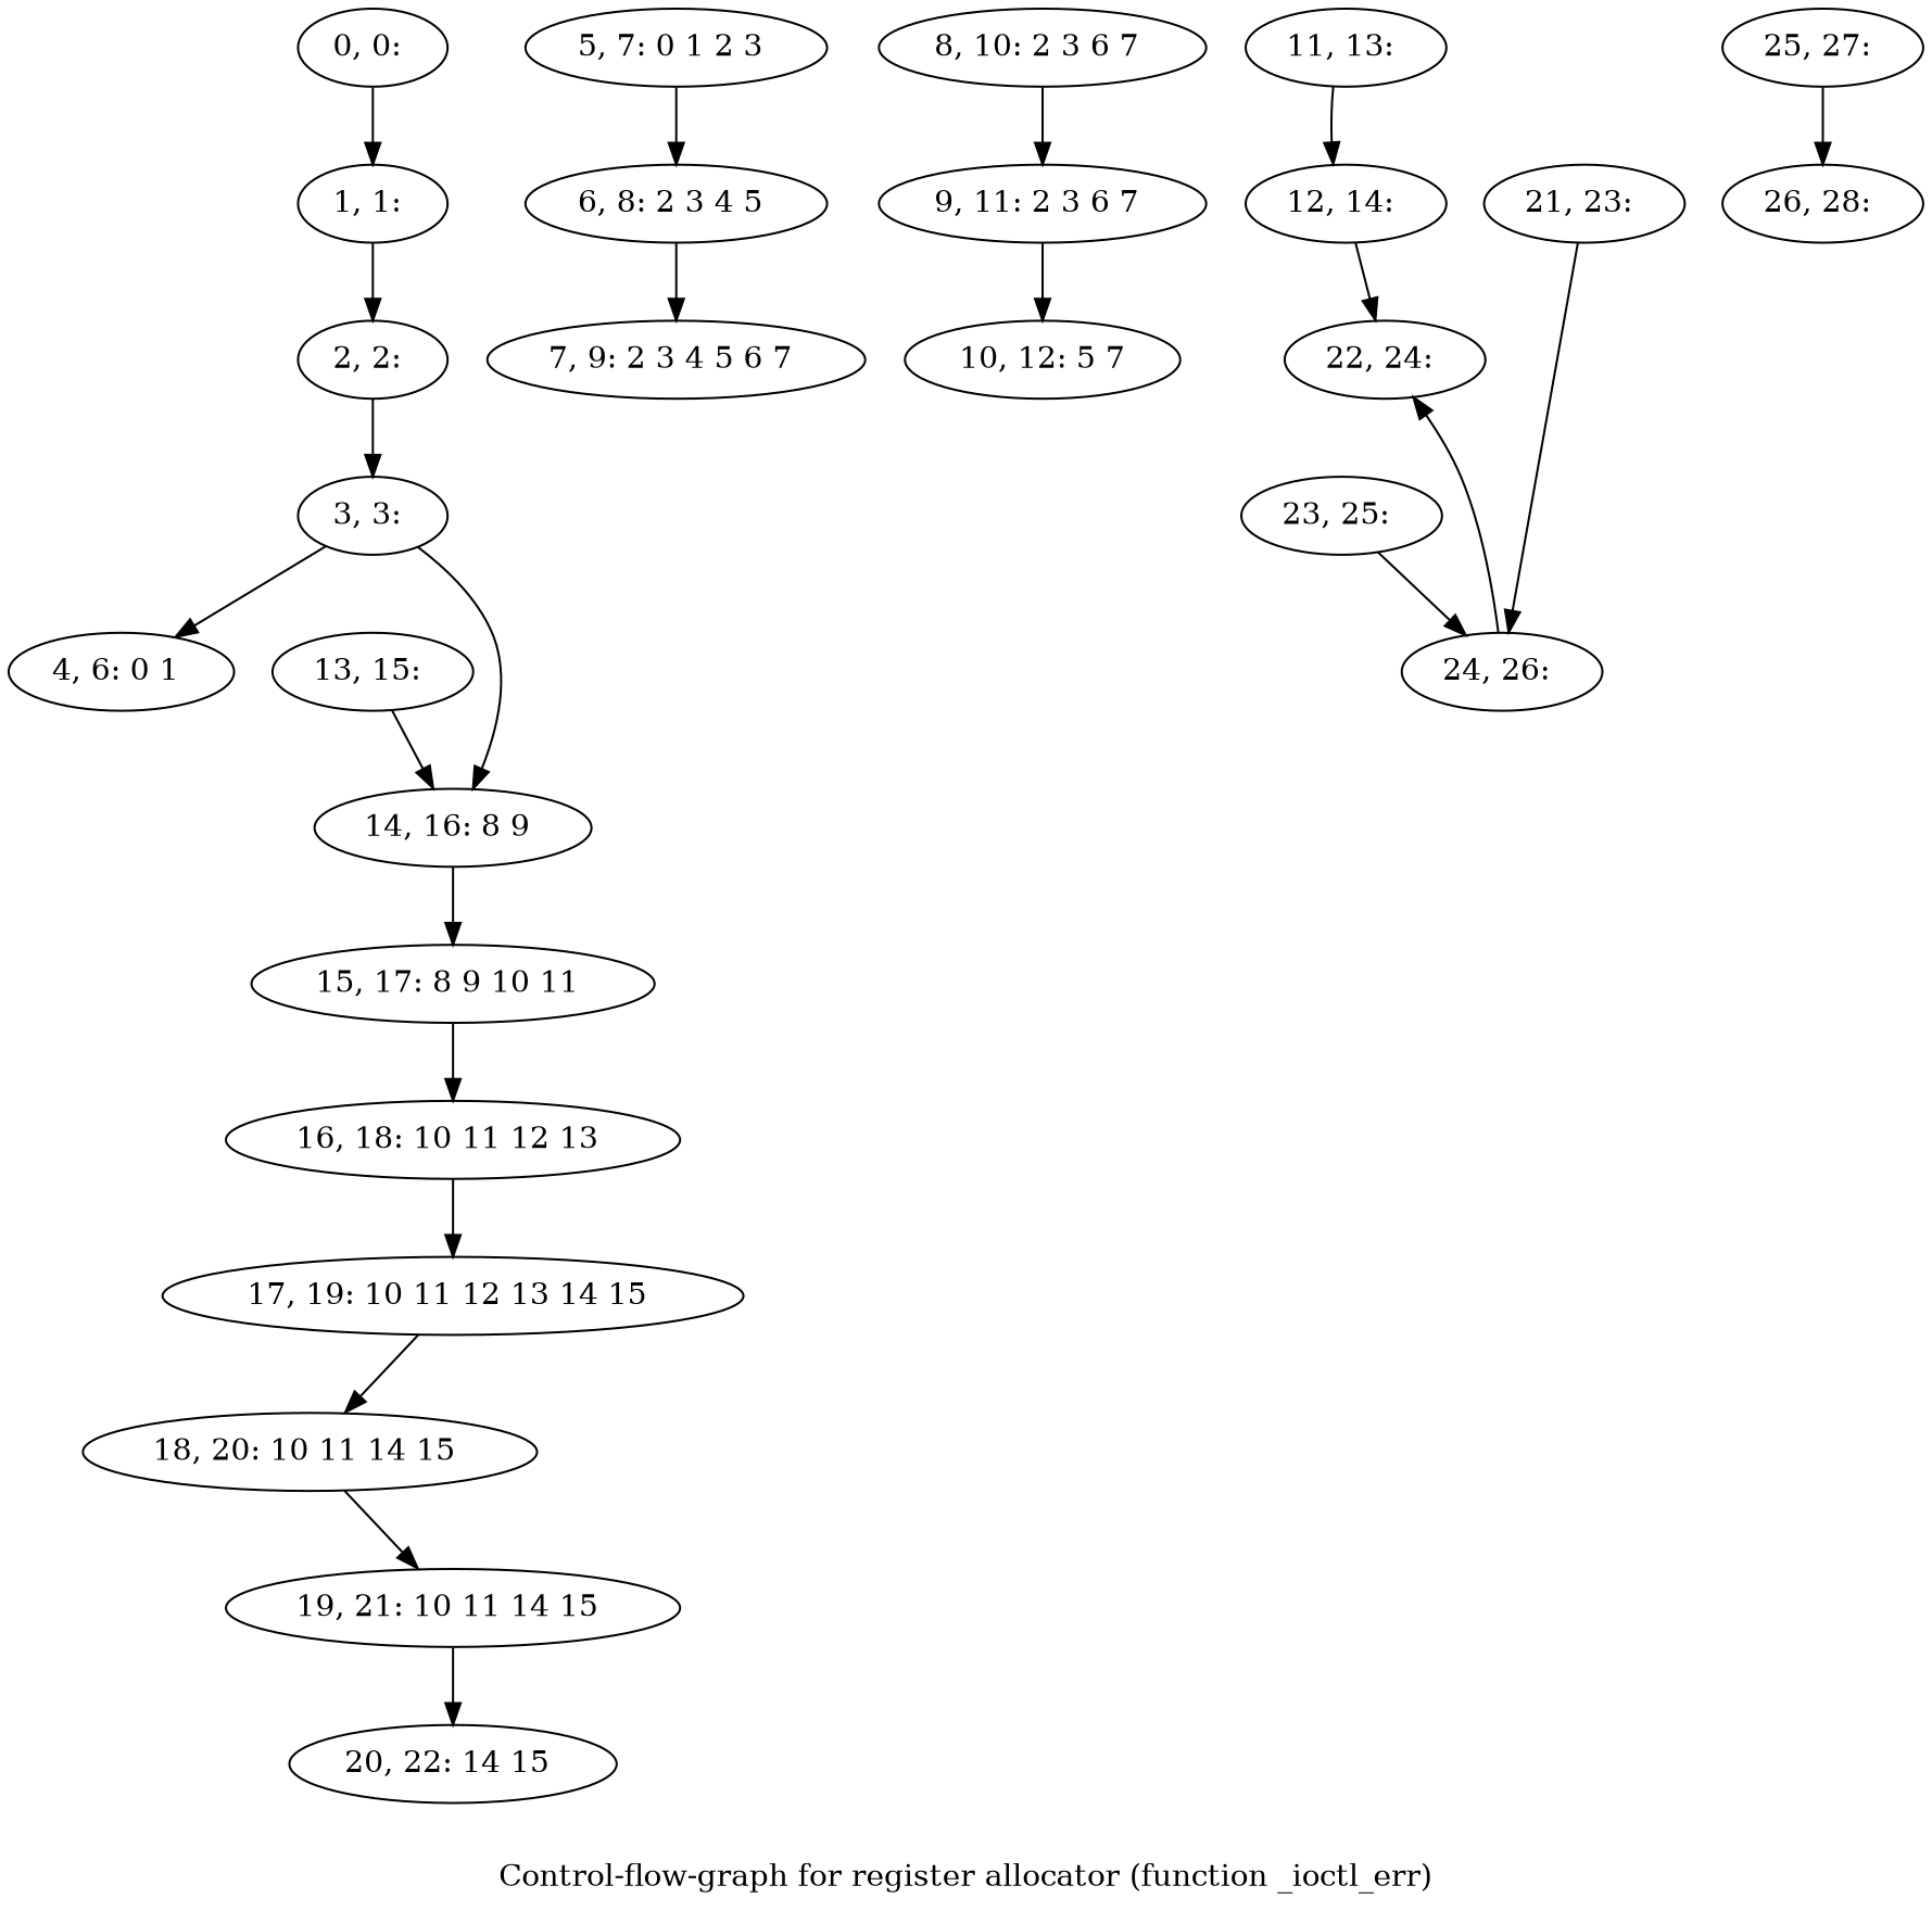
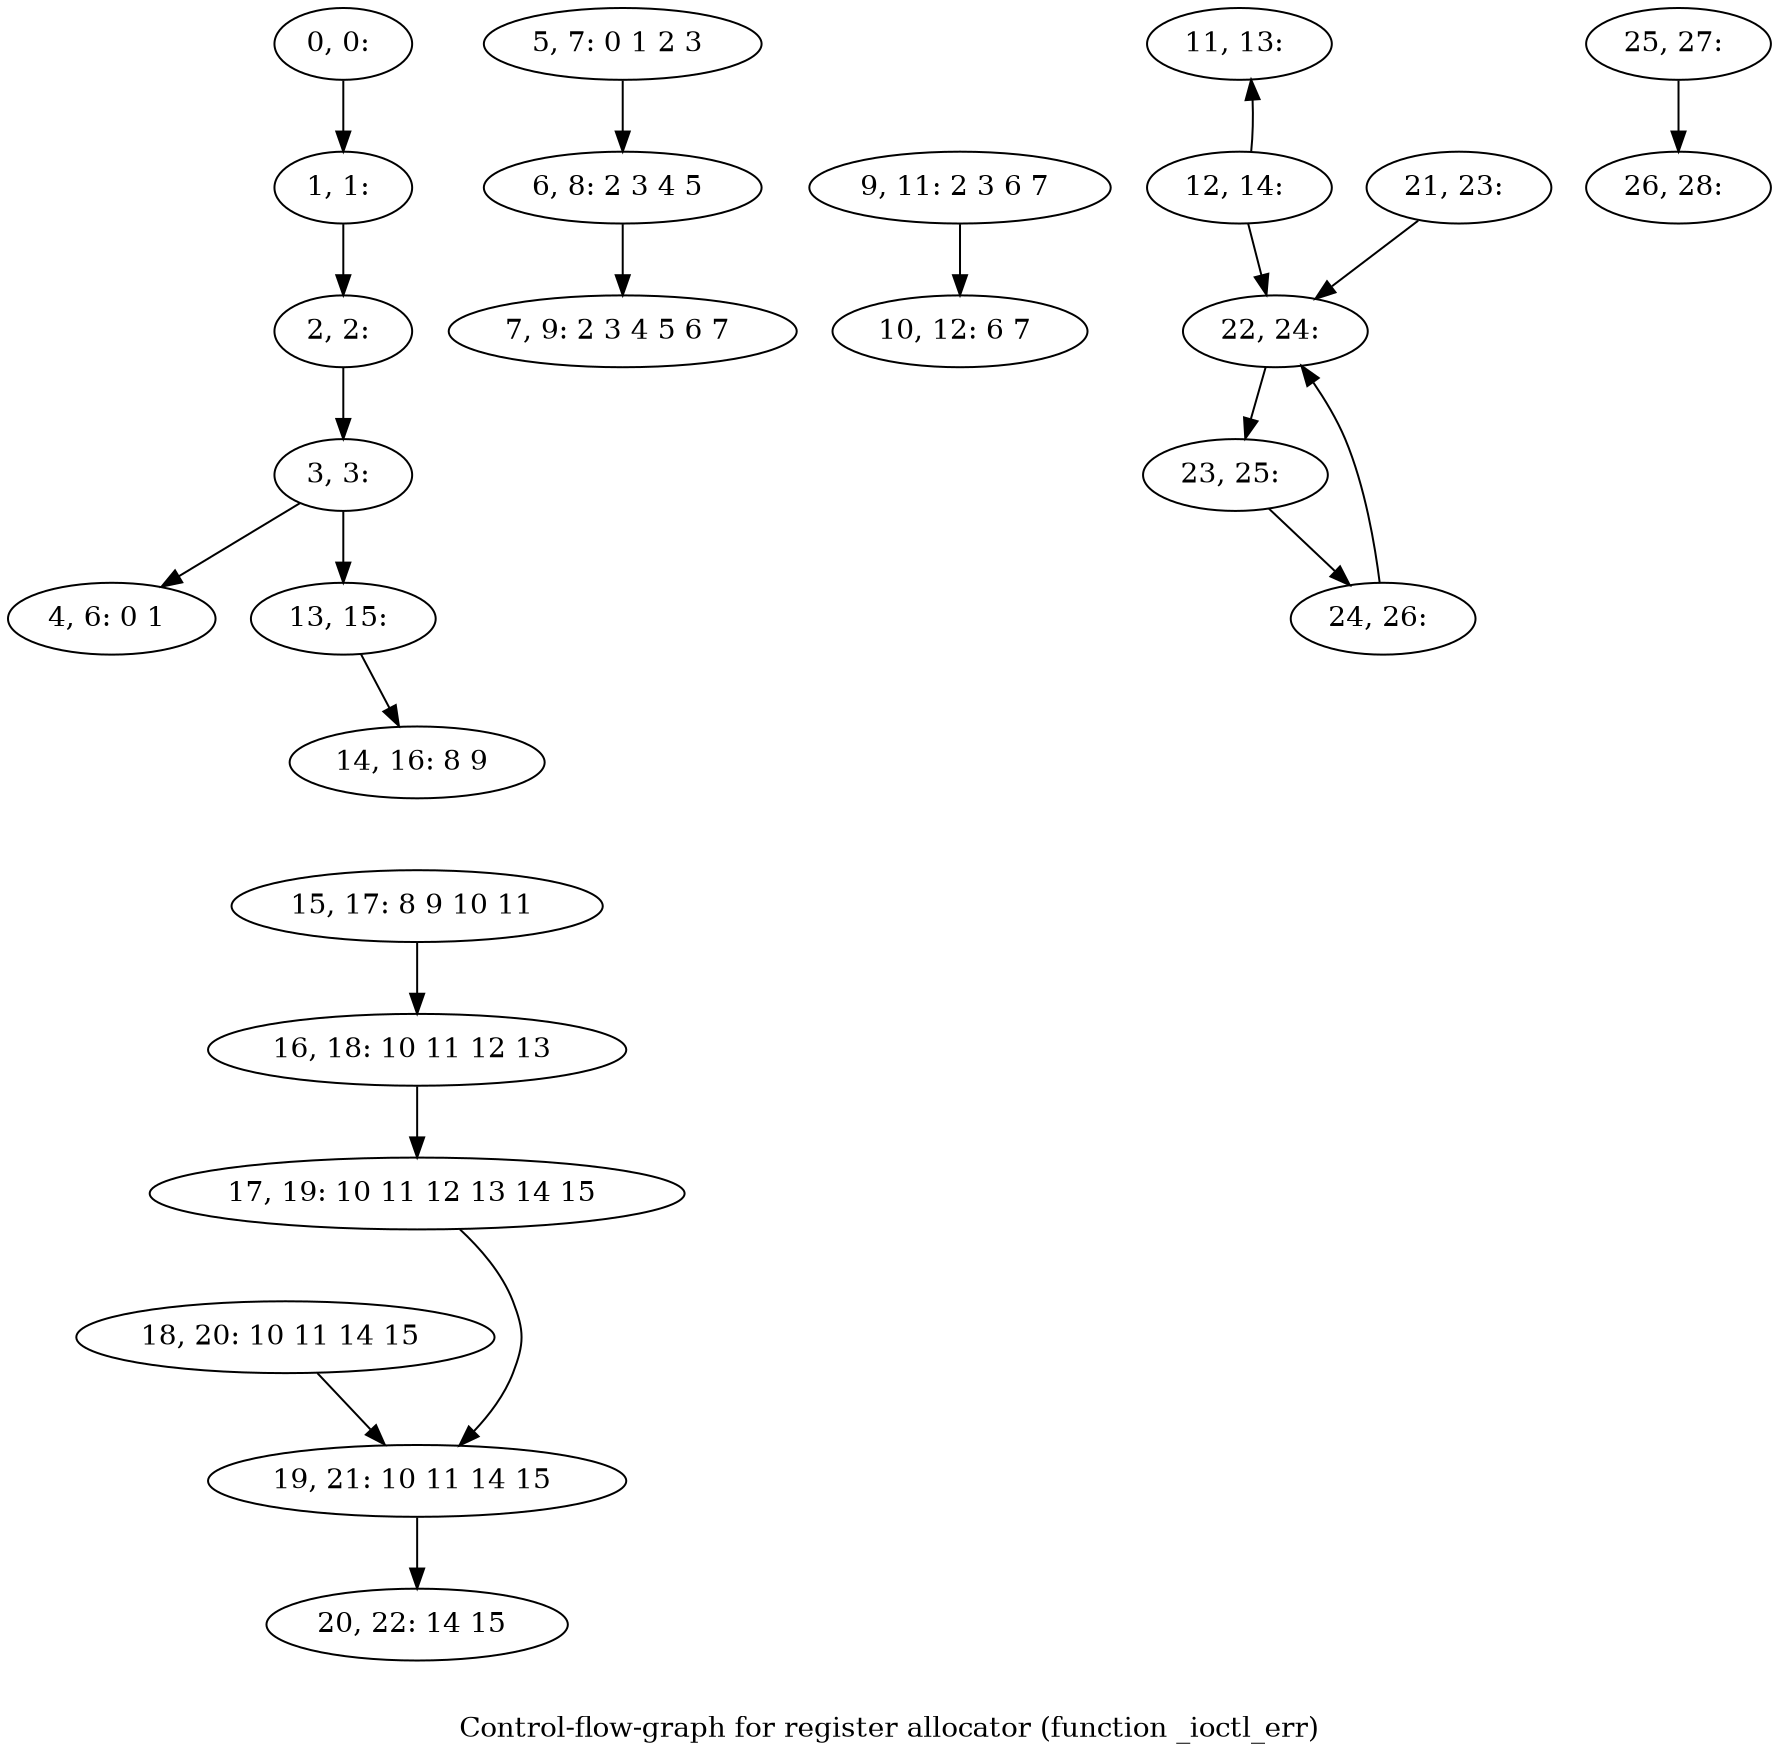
  digraph {
    label="Control-flow-graph for register allocator (function _ioctl_err)"
    n1 [label="0, 0: "]
    n2 [label="1, 1: "]
    n3 [label="2, 2: "]
    n4 [label="3, 3: "]
    n5 [label="4, 6: 0 1 "]
    n6 [label="13, 15: "]
    n7 [label="14, 16: 8 9 "]
    n8 [label="5, 7: 0 1 2 3 "]
    n9 [label="6, 8: 2 3 4 5 "]
    n10 [label="7, 9: 2 3 4 5 6 7 "]
-   n11 [label="8, 10: 2 3 6 7 "]
    n12 [label="9, 11: 2 3 6 7 "]
-   n13 [label="10, 12: 5 7"]
+   n13 [label="10, 12: 6 7 "]
    n14 [label="11, 13: "]
    n15 [label="12, 14: "]
    n16 [label="22, 24: "]
    n17 [label="23, 25: "]
    n18 [label="15, 17: 8 9 10 11 "]
    n19 [label="16, 18: 10 11 12 13 "]
    n20 [label="17, 19: 10 11 12 13 14 15 "]
    n21 [label="18, 20: 10 11 14 15 "]
    n22 [label="19, 21: 10 11 14 15 "]
    n23 [label="20, 22: 14 15 "]
    n24 [label="21, 23: "]
    n25 [label="24, 26: "]
    n26 [label="25, 27: "]
    n27 [label="26, 28: "]
    n1 -> n2
    n2 -> n3
    n3 -> n4
    n4 -> n5
-   n4 -> n7
+   n4 -> n6
    n6 -> n7
-   n7 -> n18
    n8 -> n9
    n9 -> n10
-   n11 -> n12
    n12 -> n13
-   n14 -> n15
+   n15 -> n14
    n15 -> n16
+   n16 -> n17
    n17 -> n25
    n18 -> n19
    n19 -> n20
-   n20 -> n21
+   n20 -> n22
    n21 -> n22
    n22 -> n23
-   n24 -> n25
+   n24 -> n16
    n25 -> n16
    n26 -> n27
  }
